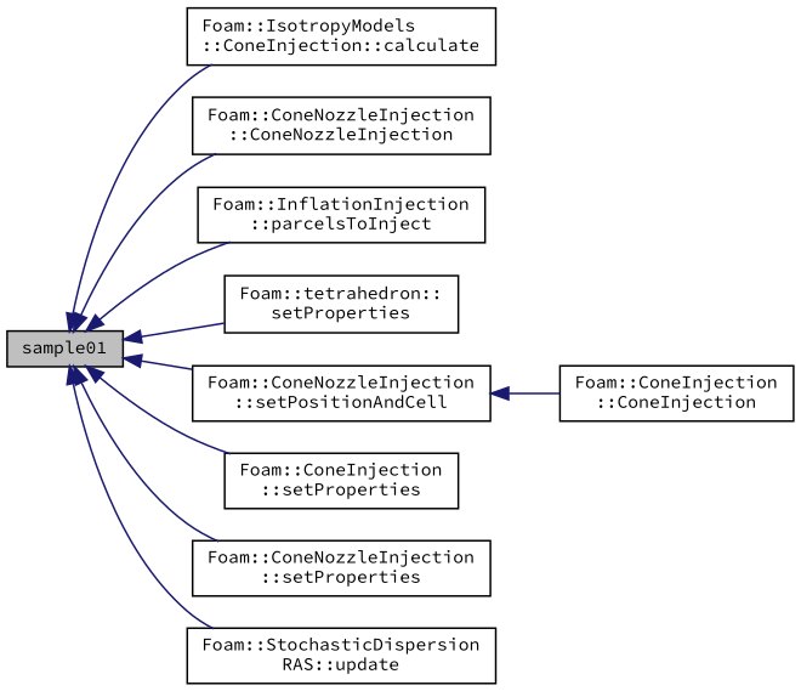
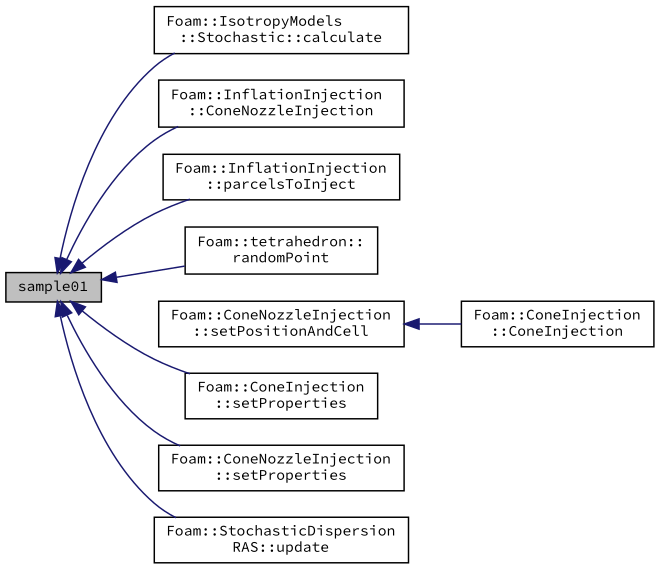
  digraph {
    fontname="Source Code Pro"
    rankdir=LR
    node [color=black fontname="Source Code Pro" fontsize=10 shape=record]
    edge [color=midnightblue dir=back fontname="Source Code Pro" fontsize=10 labelfontname=Helvetica labelfontsize=10 style=solid]
    n1 [fillcolor=grey75 fontcolor=black height=0.2 label=sample01 style=filled width=0.4]
-   n2 [height=0.2 label="Foam::IsotropyModels\l::ConeInjection::calculate" width=0.4]
-   n3 [height=0.2 label="Foam::ConeNozzleInjection\l::ConeNozzleInjection" width=0.4]
+   n2 [height=0.2 label="Foam::IsotropyModels\l::Stochastic::calculate" width=0.4]
+   n3 [height=0.2 label="Foam::InflationInjection\l::ConeNozzleInjection" width=0.4]
    n4 [height=0.2 label="Foam::InflationInjection\l::parcelsToInject" width=0.4]
-   n5 [height=0.2 label="Foam::tetrahedron::\lsetProperties" width=0.4]
+   n5 [height=0.2 label="Foam::tetrahedron::\lrandomPoint" width=0.4]
    n6 [height=0.2 label="Foam::ConeNozzleInjection\l::setPositionAndCell" width=0.4]
    n7 [height=0.2 label="Foam::ConeInjection\l::setProperties" width=0.4]
    n8 [height=0.2 label="Foam::ConeNozzleInjection\l::setProperties" width=0.4]
    n9 [height=0.2 label="Foam::StochasticDispersion\lRAS::update" width=0.4]
    n10 [height=0.2 label="Foam::ConeInjection\l::ConeInjection" width=0.4]
    n1 -> n2
    n1 -> n3
    n1 -> n4
    n1 -> n5
-   n1 -> n6
    n1 -> n7
    n1 -> n8
    n1 -> n9
    n6 -> n10
  }
